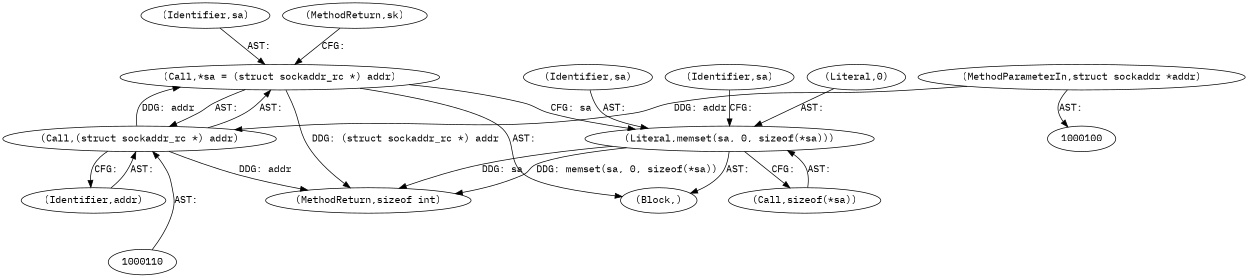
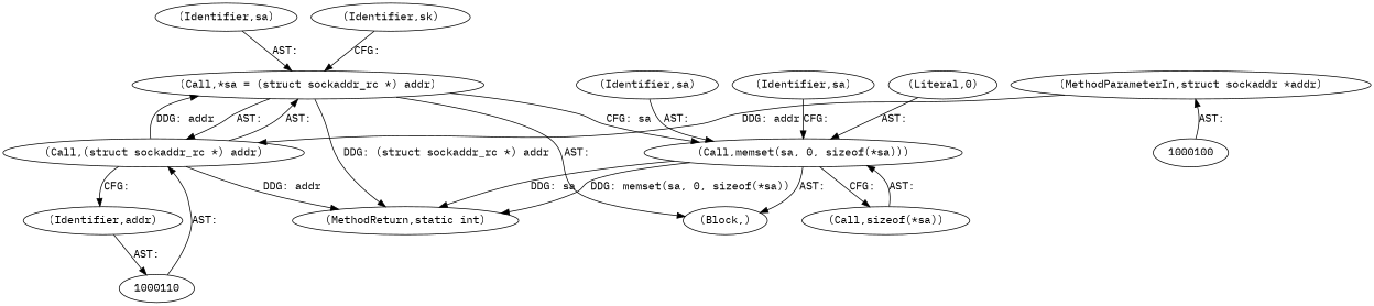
  digraph {
    fontname="IBM Plex Mono"
    node [fontname="IBM Plex Mono"]
    edge [fontname="IBM Plex Mono"]
    n1 [label="(Call,*sa = (struct sockaddr_rc *) addr)"]
    n2 [label="(Call,(struct sockaddr_rc *) addr)"]
-   n3 [label="(Literal,memset(sa, 0, sizeof(*sa)))"]
+   n3 [label="(Call,memset(sa, 0, sizeof(*sa)))"]
    n4 [label="(Block,)"]
-   n5 [label="(MethodReturn,sizeof int)"]
+   n5 [label="(MethodReturn,static int)"]
    n6 [label="(Identifier,addr)"]
    n7 [label="(Call,sizeof(*sa))"]
    n8 [label="(MethodParameterIn,struct sockaddr *addr)"]
    1000100
    n10 [label="(Identifier,sa)"]
    n11 [label="(Identifier,sa)"]
    n12 [label="(Identifier,sa)"]
    n13 [label="(Literal,0)"]
-   n14 [label="(MethodReturn,sk)"]
+   n14 [label="(Identifier,sk)"]
    1000110
    n1 -> n2 [label="AST: "]
    n1 -> n3 [label="CFG: sa"]
    n1 -> n4 [label="AST: "]
    n1 -> n5 [label="DDG: (struct sockaddr_rc *) addr"]
    n2 -> n1 [label="AST: "]
    n2 -> n1 [label="DDG: addr"]
    n2 -> n5 [label="DDG: addr"]
    n2 -> n6 [label="CFG: "]
    n3 -> n4 [label="AST: "]
    n3 -> n5 [label="DDG: sa"]
    n3 -> n5 [label="DDG: memset(sa, 0, sizeof(*sa))"]
    n3 -> n7 [label="CFG: "]
-   n6 -> n2 [label="AST: "]
+   n6 -> 1000110 [label="AST: "]
    n7 -> n3 [label="AST: "]
    n8 -> n2 [label="DDG: addr"]
-   n8 -> 1000100 [label="AST: "]
+   1000100 -> n8 [label="AST: "]
    n10 -> n3 [label="AST: "]
    n11 -> n3 [label="CFG: "]
    n12 -> n1 [label="AST: "]
    n13 -> n3 [label="AST: "]
    n14 -> n1 [label="CFG: "]
    1000110 -> n2 [label="AST: "]
  }
